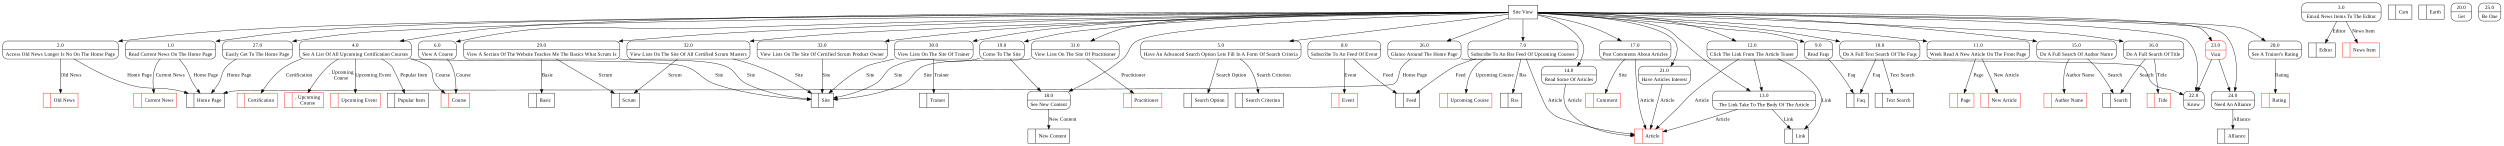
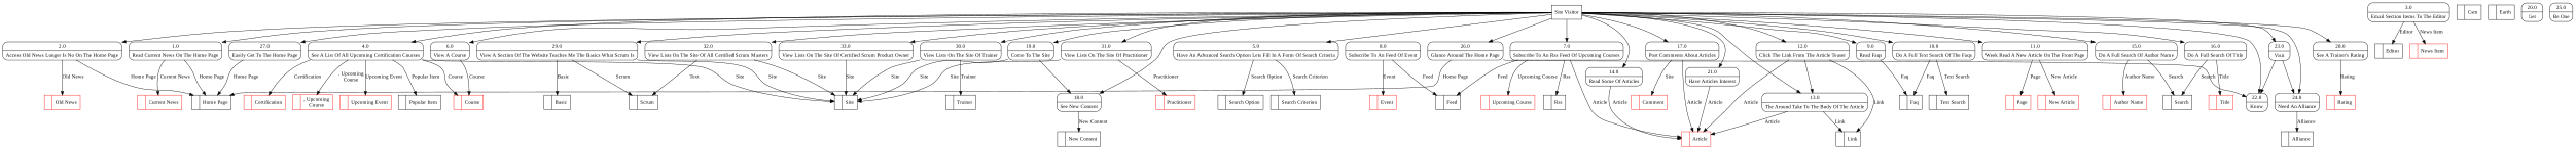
  digraph {
    fontname="Liberation Serif"
    node [fontname="Liberation Serif" shape=record]
    edge [fontname="Liberation Serif"]
    n1 [color=red label="<f0>  |<f1> Current News "]
    n2 [label="<f0>  |<f1> Home Page "]
    n3 [color=red label="<f0>  |<f1> Old News "]
    n4 [label="<f0>  |<f1> Editor "]
    n5 [color=red label="<f0>  |<f1> , Upcoming\nCourse "]
    n6 [color=red label="<f0>  |<f1> Upcoming Event "]
    n7 [color=red label="<f0>  |<f1> Course "]
    n8 [color=red label="<f0>  |<f1> Event "]
    n9 [label="<f0>  |<f1> Feed "]
    n10 [color=red label="<f0>  |<f1> Upcoming Course "]
    n11 [label="<f0>  |<f1> Faq "]
    n12 [color=red label="<f0>  |<f1> New Article "]
    n13 [color=red label="<f0>  |<f1> Page "]
    n14 [label="<f0>  |<f1> Link "]
    n15 [color=red label="<f0>  |<f1> Article "]
    n16 [label="<f0>  |<f1> Search "]
    n17 [color=red label="<f0>  |<f1> Author Name "]
    n18 [color=red label="<f0>  |<f1> Title "]
    n19 [color=red label="<f0>  |<f1> Comment "]
    n20 [label="<f0>  |<f1> New Content "]
    n21 [label="<f0>  |<f1> Site "]
    n22 [label="<f0>  |<f1> Scrum "]
    n23 [label="<f0>  |<f1> Alliance "]
    n24 [label="<f0>  |<f1> Csm "]
    n25 [label="<f0>  |<f1> Earth "]
    n26 [label="<f0>  |<f1> Popular Item "]
    n27 [color=red label="<f0>  |<f1> Rating "]
    n28 [label="<f0>  |<f1> Trainer "]
    n29 [label="<f0>  |<f1> Basic "]
    n30 [color=red label="<f0>  |<f1> Practitioner "]
    n31 [color=red label="<f0>  |<f1> News Item "]
    n32 [label="<f0>  |<f1> Search Criterion "]
    n33 [label="<f0>  |<f1> Search Option "]
    n34 [label="<f0>  |<f1> Text Search "]
    n35 [color=red label="<f0>  |<f1> Certification "]
    n36 [label="<f0>  |<f1> Rss "]
-   n37 [label="Site View" shape=box]
+   n37 [label="Site Visitor" shape=box]
    n38 [label="{<f0> 1.0|<f1> Read Current News On The Home Page }" shape=Mrecord]
    n39 [label="{<f0> 2.0|<f1> Access Old News Longer Is No On The Home Page }" shape=Mrecord]
    n40 [label="{<f0> 4.0|<f1> See A List Of All Upcoming Certification Courses }" shape=Mrecord]
    n41 [label="{<f0> 5.0|<f1> Have An Advanced Search Option Lets Fill In A Form Of Search Criteria }" shape=Mrecord]
    n42 [label="{<f0> 6.0|<f1> View A Course }" shape=Mrecord]
    n43 [label="{<f0> 7.0|<f1> Subscribe To An Rss Feed Of Upcoming Courses }" shape=Mrecord]
    n44 [label="{<f0> 9.0|<f1> Read Faqs }" shape=Mrecord]
    n45 [label="{<f0> 10.0|<f1> Do A Full Text Search Of The Faqs }" shape=Mrecord]
    n46 [label="{<f0> 11.0|<f1> Week Read A New Article On The Front Page }" shape=Mrecord]
    n47 [label="{<f0> 12.0|<f1> Click The Link From The Article Teaser }" shape=Mrecord]
-   n48 [label="{<f0> 13.0|<f1> The Link Take To The Body Of The Article }" shape=Mrecord]
+   n48 [label="{<f0> 13.0|<f1> The Around Take To The Body Of The Article }" shape=Mrecord]
    n49 [label="{<f0> 14.0|<f1> Read Some Of Articles }" shape=Mrecord]
    n50 [label="{<f0> 15.0|<f1> Do A Full Search Of Author Name }" shape=Mrecord]
    n51 [label="{<f0> 16.0|<f1> Do A Full Search Of Title }" shape=Mrecord]
    n52 [label="{<f0> 17.0|<f1> Post Comments About Articles }" shape=Mrecord]
    n53 [label="{<f0> 18.0|<f1> See New Content }" shape=Mrecord]
    n54 [label="{<f0> 19.0|<f1> Come To The Site }" shape=Mrecord]
    n55 [label="{<f0> 21.0|<f1> Have Articles Interest }" shape=Mrecord]
    n56 [label="{<f0> 22.0|<f1> Know }" shape=Mrecord]
-   n57 [label="{<f0> 23.0|<f1> Visit }" shape=Mrecord color=red]
+   n57 [label="{<f0> 23.0|<f1> Visit }" shape=Mrecord]
    n58 [label="{<f0> 24.0|<f1> Need An Alliance }" shape=Mrecord]
    n59 [label="{<f0> 26.0|<f1> Glance Around The Home Page }" shape=Mrecord]
    n60 [label="{<f0> 27.0|<f1> Easily Get To The Home Page }" shape=Mrecord]
    n61 [label="{<f0> 28.0|<f1> See A Trainer's Rating }" shape=Mrecord]
    n62 [label="{<f0> 29.0|<f1> View A Section Of The Website Teaches Me The Basics What Scrum Is }" shape=Mrecord]
    n63 [label="{<f0> 30.0|<f1> View Lists On The Site Of Trainer }" shape=Mrecord]
    n64 [label="{<f0> 31.0|<f1> View Lists On The Site Of Practitioner }" shape=Mrecord]
    n65 [label="{<f0> 32.0|<f1> View Lists On The Site Of All Certified Scrum Masters }" shape=Mrecord]
    n66 [label="{<f0> 33.0|<f1> View Lists On The Site Of Certified Scrum Product Owner }" shape=Mrecord]
-   n67 [label="{<f0> 3.0|<f1> Email News Items To The Editor }" shape=Mrecord]
+   n67 [label="{<f0> 3.0|<f1> Email Section Items To The Editor }" shape=Mrecord]
    n68 [label="{<f0> 8.0|<f1> Subscribe To An Feed Of Event }" shape=Mrecord]
    n69 [label="{<f0> 20.0|<f1> Get }" shape=Mrecord]
    n70 [label="{<f0> 25.0|<f1> Be One }" shape=Mrecord]
    n37 -> n38
    n37 -> n39
    n37 -> n40
    n37 -> n41
    n37 -> n42
    n37 -> n43
    n37 -> n44
    n37 -> n45
    n37 -> n46
    n37 -> n47
    n37 -> n48
    n37 -> n49
    n37 -> n50
    n37 -> n51
    n37 -> n52
    n37 -> n53
    n37 -> n54
    n37 -> n55
    n37 -> n56
    n37 -> n57
    n37 -> n58
    n37 -> n59
    n37 -> n60
    n37 -> n61
    n37 -> n62
    n37 -> n63
    n37 -> n64
    n37 -> n65
    n37 -> n66
    n38 -> n1 [label="Current News"]
    n38 -> n2 [label="Home Page"]
    n39 -> n2 [label="Home Page"]
    n39 -> n3 [label="Old News"]
    n40 -> n5 [label=", Upcoming\nCourse"]
    n40 -> n6 [label="Upcoming Event"]
    n40 -> n7 [label=Course]
    n40 -> n21 [label=Site]
    n40 -> n26 [label="Popular Item"]
    n40 -> n35 [label=Certification]
    n41 -> n32 [label="Search Criterion"]
    n41 -> n33 [label="Search Option"]
    n42 -> n7 [label=Course]
    n43 -> n9 [label=Feed]
    n43 -> n10 [label="Upcoming Course"]
    n43 -> n15 [label=Article]
    n43 -> n36 [label=Rss]
    n44 -> n11 [label=Faq]
    n45 -> n11 [label=Faq]
    n45 -> n34 [label="Text Search"]
    n46 -> n12 [label="New Article"]
    n46 -> n13 [label=Page]
    n47 -> n14 [label=Link]
    n47 -> n15 [label=Article]
    n47 -> n48
    n48 -> n14 [label=Link]
    n48 -> n15 [label=Article]
    n49 -> n15 [label=Article]
    n50 -> n16 [label=Search]
    n50 -> n17 [label="Author Name"]
    n51 -> n16 [label=Search]
    n51 -> n18 [label=Title]
    n52 -> n15 [label=Article]
    n52 -> n19 [label=Site]
    n53 -> n20 [label="New Content"]
    n54 -> n21 [label=Site]
    n54 -> n53
    n55 -> n15 [label=Article]
    n57 -> n56
    n57 -> n58
    n58 -> n23 [label=Alliance]
    n59 -> n2 [label="Home Page"]
    n59 -> n56
    n60 -> n2 [label="Home Page"]
    n61 -> n27 [label=Rating]
    n62 -> n21 [label=Site]
    n62 -> n22 [label=Scrum]
    n62 -> n29 [label=Basic]
    n63 -> n21 [label=Site]
    n63 -> n28 [label=Trainer]
    n64 -> n21 [label=Site]
    n64 -> n30 [label=Practitioner]
    n65 -> n21 [label=Site]
-   n65 -> n22 [label=Scrum]
+   n65 -> n22 [label=Text]
    n66 -> n21 [label=Site]
    n67 -> n4 [label=Editor]
    n67 -> n31 [label="News Item"]
    n68 -> n8 [label=Event]
    n68 -> n9 [label=Feed]
  }
